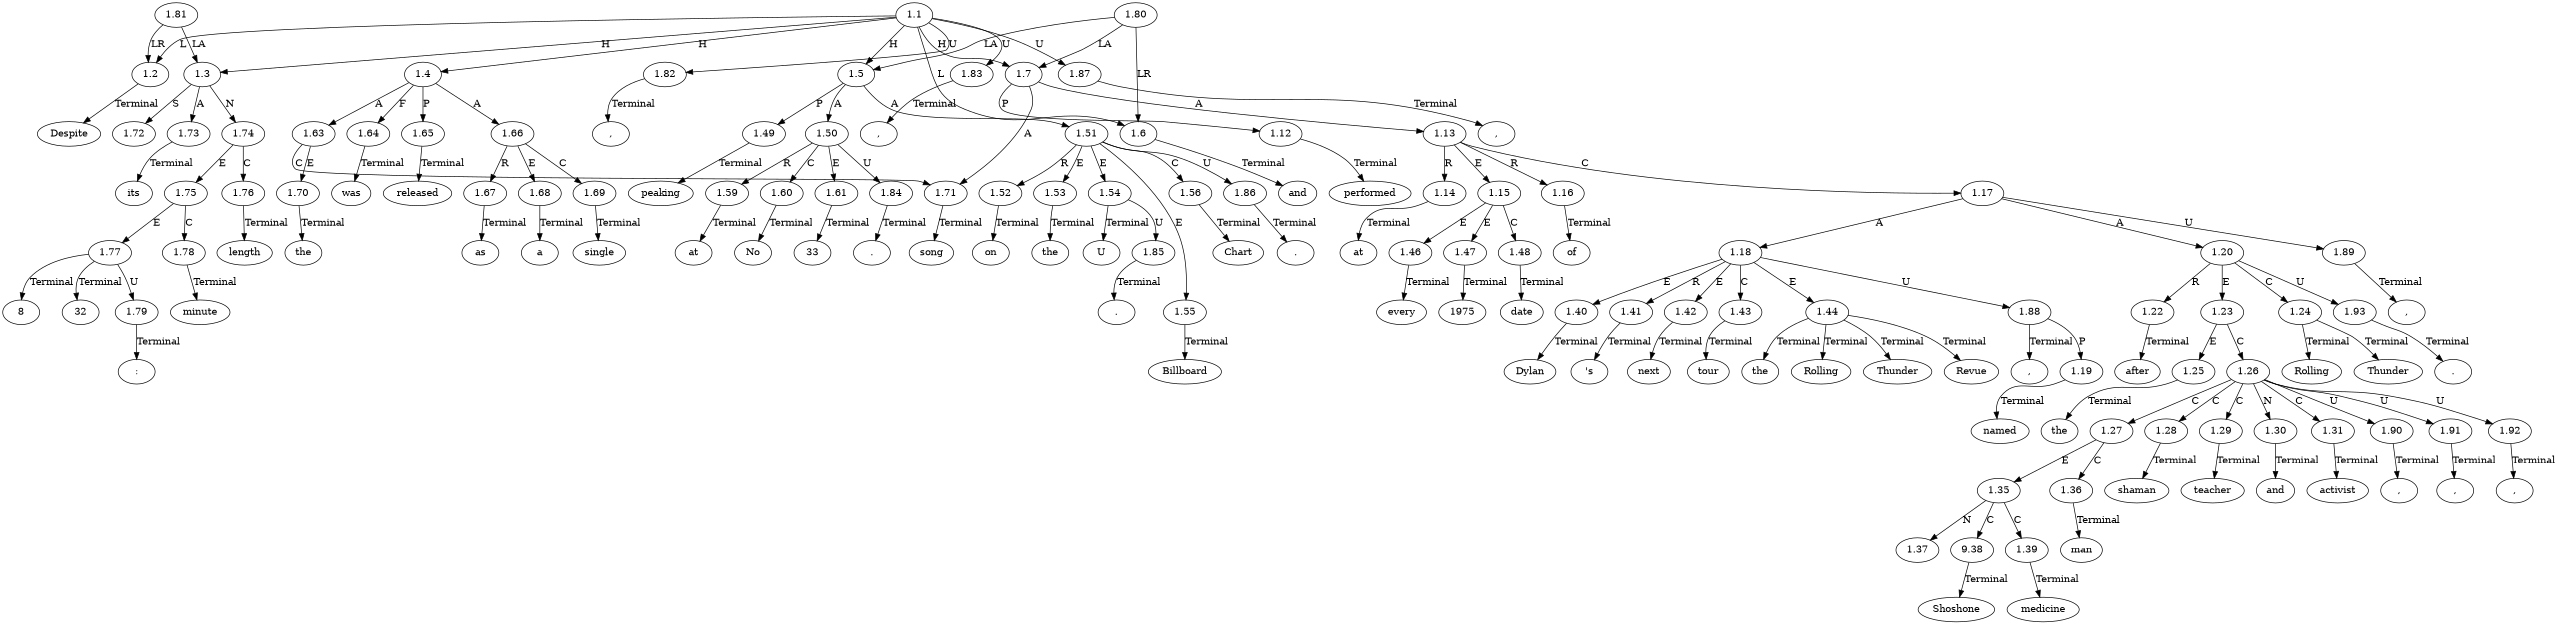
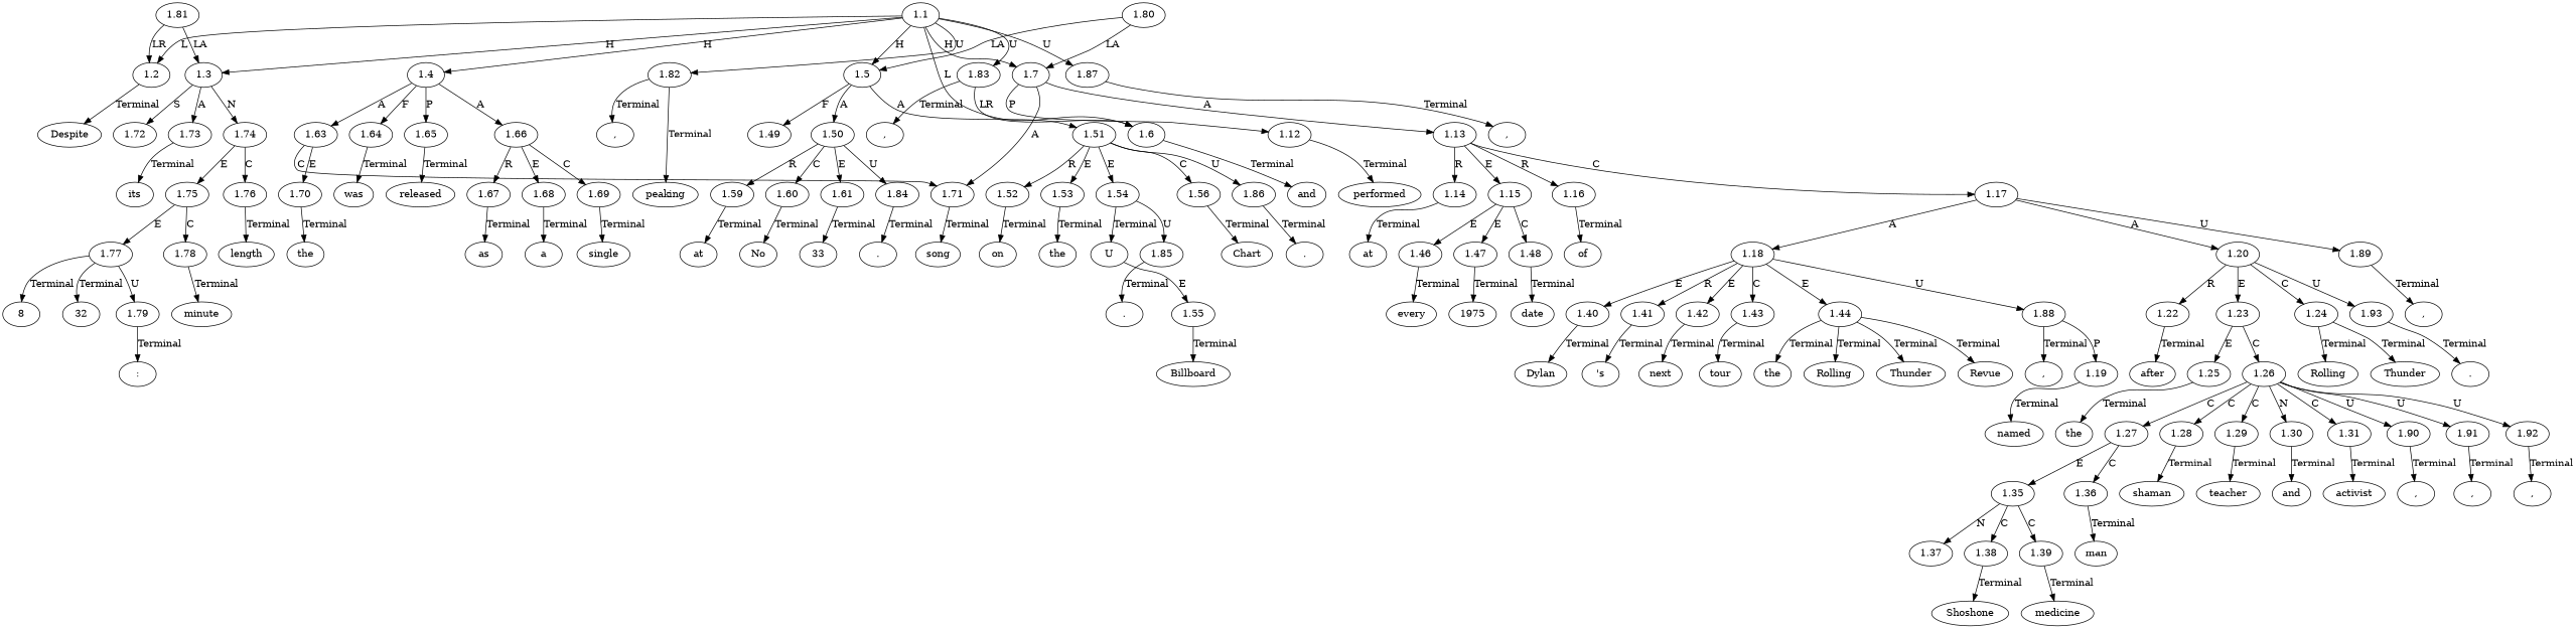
  digraph {
    fontname="DejaVu Serif"
    node [fontname="DejaVu Serif" ordering=out]
    edge [fontname="DejaVu Serif" ordering=out]
    n1 [label=Despite]
    n2 [label=song]
    n3 [label=was]
    n4 [label=released]
    n5 [label=as]
    n6 [label=a]
    n7 [label=single]
    n8 [label=","]
    n9 [label=peaking]
    n10 [label=at]
    n11 [label=No]
    n12 [label=its]
    n13 [label="."]
    n14 [label=33]
    n15 [label=on]
    n16 [label=the]
    n17 [label=U]
    n18 [label="."]
    n19 [label="."]
    n20 [label=Billboard]
    n21 [label=Chart]
    n22 [label=8]
    n23 [label=","]
    n24 [label=and]
    n25 [label=performed]
    n26 [label=at]
    n27 [label=every]
    n28 [label=1975]
    n29 [label=date]
    n30 [label=of]
    n31 [label=Dylan]
    n32 [label="'s"]
    n33 [label=":"]
    n34 [label=next]
    n35 [label=tour]
    n36 [label=","]
    n37 [label=the]
    n38 [label=Rolling]
    n39 [label=Thunder]
    n40 [label=Revue]
    n41 [label=","]
    n42 [label=named]
    n43 [label=after]
    n44 [label=32]
    n45 [label=the]
    n46 [label=Shoshone]
    n47 [label=medicine]
    n48 [label=man]
    n49 [label=","]
    n50 [label=shaman]
    n51 [label=","]
    n52 [label=teacher]
    n53 [label=","]
    n54 [label=and]
    n55 [label=minute]
    n56 [label=activist]
    n57 [label=Rolling]
    n58 [label=Thunder]
    n59 [label="."]
    n60 [label=length]
    n61 [label=","]
    n62 [label=the]
    n63 [label=1.1]
    n64 [label=1.2]
    n65 [label=1.3]
    n66 [label=1.4]
    n67 [label=1.5]
    n68 [label=1.6]
    n69 [label=1.7]
    n70 [label=1.82]
    n71 [label=1.83]
    n72 [label=1.87]
    n73 [label=1.72]
    n74 [label=1.73]
    n75 [label=1.74]
    n76 [label=1.63]
    n77 [label=1.64]
    n78 [label=1.65]
    n79 [label=1.66]
    n80 [label=1.49]
    n81 [label=1.50]
    n82 [label=1.51]
    n83 [label=1.12]
    n84 [label=1.13]
    n85 [label=1.71]
    n86 [label=1.75]
    n87 [label=1.76]
    n88 [label=1.70]
    n89 [label=1.67]
    n90 [label=1.68]
    n91 [label=1.69]
    n92 [label=1.59]
    n93 [label=1.60]
    n94 [label=1.61]
    n95 [label=1.84]
    n96 [label=1.52]
    n97 [label=1.53]
    n98 [label=1.54]
    n99 [label=1.55]
    n100 [label=1.56]
    n101 [label=1.86]
    n102 [label=1.14]
    n103 [label=1.15]
    n104 [label=1.16]
    n105 [label=1.17]
    n106 [label=1.46]
    n107 [label=1.47]
    n108 [label=1.48]
    n109 [label=1.18]
    n110 [label=1.20]
    n111 [label=1.89]
    n112 [label=1.40]
    n113 [label=1.41]
    n114 [label=1.42]
    n115 [label=1.43]
    n116 [label=1.44]
    n117 [label=1.88]
    n118 [label=1.19]
    n119 [label=1.22]
    n120 [label=1.23]
    n121 [label=1.24]
    n122 [label=1.93]
    n123 [label=1.25]
    n124 [label=1.26]
    n125 [label=1.27]
    n126 [label=1.28]
    n127 [label=1.29]
    n128 [label=1.30]
    n129 [label=1.31]
    n130 [label=1.90]
    n131 [label=1.91]
    n132 [label=1.92]
    n133 [label=1.35]
    n134 [label=1.36]
    n135 [label=1.37]
-   n136 [label=9.38]
+   n136 [label=1.38]
    n137 [label=1.39]
    n138 [label=1.85]
    n139 [label=1.77]
    n140 [label=1.78]
    n141 [label=1.79]
    n142 [label=1.80]
    n143 [label=1.81]
    n63 -> n64 [label=L]
    n63 -> n65 [label=H]
    n63 -> n66 [label=H]
    n63 -> n67 [label=H]
    n63 -> n68 [label=L]
    n63 -> n69 [label=H]
    n63 -> n70 [label=U]
    n63 -> n71 [label=U]
    n63 -> n72 [label=U]
    n64 -> n1 [label=Terminal]
    n65 -> n73 [label=S]
    n65 -> n74 [label=A]
    n65 -> n75 [label=N]
    n66 -> n76 [label=A]
    n66 -> n77 [label=F]
    n66 -> n78 [label=P]
    n66 -> n79 [label=A]
-   n67 -> n80 [label=P]
+   n67 -> n80 [label=F]
    n67 -> n81 [label=A]
    n67 -> n82 [label=A]
    n68 -> n24 [label=Terminal]
    n69 -> n83 [label=P]
    n69 -> n84 [label=A]
    n69 -> n85 [label=A]
    n70 -> n61 [label=Terminal]
    n71 -> n8 [label=Terminal]
    n72 -> n23 [label=Terminal]
    n74 -> n12 [label=Terminal]
    n75 -> n86 [label=E]
    n75 -> n87 [label=C]
    n76 -> n85 [label=C]
    n76 -> n88 [label=E]
    n77 -> n3 [label=Terminal]
    n78 -> n4 [label=Terminal]
    n79 -> n89 [label=R]
    n79 -> n90 [label=E]
    n79 -> n91 [label=C]
-   n80 -> n9 [label=Terminal]
+   n70 -> n9 [label=Terminal]
    n81 -> n92 [label=R]
    n81 -> n93 [label=C]
    n81 -> n94 [label=E]
    n81 -> n95 [label=U]
    n82 -> n96 [label=R]
    n82 -> n97 [label=E]
    n82 -> n98 [label=E]
-   n82 -> n99 [label=E]
+   n17 -> n99 [label=E]
    n82 -> n100 [label=C]
    n82 -> n101 [label=U]
    n83 -> n25 [label=Terminal]
    n84 -> n102 [label=R]
    n84 -> n103 [label=E]
    n84 -> n104 [label=R]
    n84 -> n105 [label=C]
    n85 -> n2 [label=Terminal]
    n86 -> n139 [label=E]
    n86 -> n140 [label=C]
    n87 -> n60 [label=Terminal]
    n88 -> n62 [label=Terminal]
    n89 -> n5 [label=Terminal]
    n90 -> n6 [label=Terminal]
    n91 -> n7 [label=Terminal]
    n92 -> n10 [label=Terminal]
    n93 -> n11 [label=Terminal]
    n94 -> n14 [label=Terminal]
    n95 -> n13 [label=Terminal]
    n96 -> n15 [label=Terminal]
    n97 -> n16 [label=Terminal]
    n98 -> n17 [label=Terminal]
    n98 -> n138 [label=U]
    n99 -> n20 [label=Terminal]
    n100 -> n21 [label=Terminal]
    n101 -> n19 [label=Terminal]
    n102 -> n26 [label=Terminal]
    n103 -> n106 [label=E]
    n103 -> n107 [label=E]
    n103 -> n108 [label=C]
    n104 -> n30 [label=Terminal]
    n105 -> n109 [label=A]
    n105 -> n110 [label=A]
    n105 -> n111 [label=U]
    n106 -> n27 [label=Terminal]
    n107 -> n28 [label=Terminal]
    n108 -> n29 [label=Terminal]
    n109 -> n112 [label=E]
    n109 -> n113 [label=R]
    n109 -> n114 [label=E]
    n109 -> n115 [label=C]
    n109 -> n116 [label=E]
    n109 -> n117 [label=U]
    n110 -> n119 [label=R]
    n110 -> n120 [label=E]
    n110 -> n121 [label=C]
    n110 -> n122 [label=U]
    n111 -> n41 [label=Terminal]
    n112 -> n31 [label=Terminal]
    n113 -> n32 [label=Terminal]
    n114 -> n34 [label=Terminal]
    n115 -> n35 [label=Terminal]
    n116 -> n37 [label=Terminal]
    n116 -> n38 [label=Terminal]
    n116 -> n39 [label=Terminal]
    n116 -> n40 [label=Terminal]
    n117 -> n36 [label=Terminal]
    n117 -> n118 [label=P]
    n118 -> n42 [label=Terminal]
    n119 -> n43 [label=Terminal]
    n120 -> n123 [label=E]
    n120 -> n124 [label=C]
    n121 -> n57 [label=Terminal]
    n121 -> n58 [label=Terminal]
    n122 -> n59 [label=Terminal]
    n123 -> n45 [label=Terminal]
    n124 -> n125 [label=C]
    n124 -> n126 [label=C]
    n124 -> n127 [label=C]
    n124 -> n128 [label=N]
    n124 -> n129 [label=C]
    n124 -> n130 [label=U]
    n124 -> n131 [label=U]
    n124 -> n132 [label=U]
    n125 -> n133 [label=E]
    n125 -> n134 [label=C]
    n126 -> n50 [label=Terminal]
    n127 -> n52 [label=Terminal]
    n128 -> n54 [label=Terminal]
    n129 -> n56 [label=Terminal]
    n130 -> n49 [label=Terminal]
    n131 -> n51 [label=Terminal]
    n132 -> n53 [label=Terminal]
    n133 -> n135 [label=N]
    n133 -> n136 [label=C]
    n133 -> n137 [label=C]
    n134 -> n48 [label=Terminal]
    n136 -> n46 [label=Terminal]
    n137 -> n47 [label=Terminal]
    n138 -> n18 [label=Terminal]
    n139 -> n22 [label=Terminal]
    n139 -> n44 [label=Terminal]
    n139 -> n141 [label=U]
    n140 -> n55 [label=Terminal]
    n141 -> n33 [label=Terminal]
    n142 -> n67 [label=LA]
-   n142 -> n68 [label=LR]
+   n71 -> n68 [label=LR]
    n142 -> n69 [label=LA]
    n143 -> n64 [label=LR]
    n143 -> n65 [label=LA]
  }
